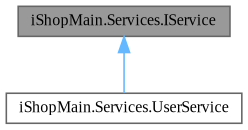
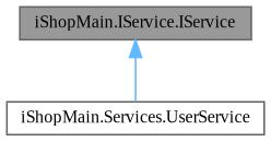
  digraph {
    fontname="Liberation Serif"
    node [color=gray40 fontname="Liberation Serif" fontsize=10 shape=box style=filled]
-   n1 [fillcolor=grey60 fontcolor=black height=0.2 label="iShopMain.Services.IService" width=0.4]
+   n1 [fillcolor=grey60 fontcolor=black height=0.2 label="iShopMain.IService.IService" width=0.4]
    n2 [fillcolor=white height=0.2 label="iShopMain.Services.UserService" width=0.4]
    n1 -> n2 [color=steelblue1 dir=back fontname="Liberation Serif" fontsize=10 labelfontname=Helvetica labelfontsize=10 style=solid]
  }
